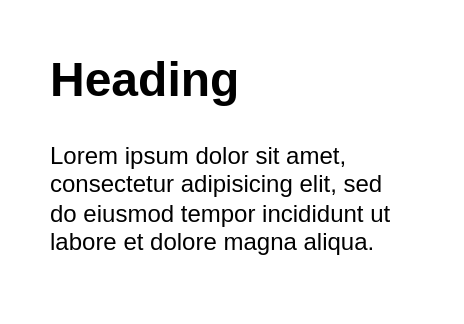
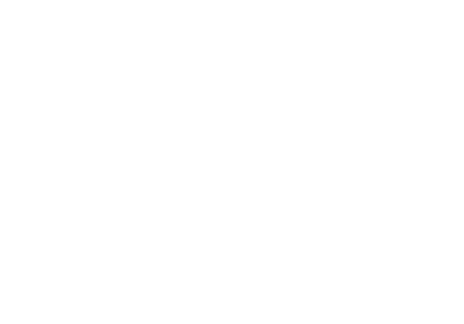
  <mxCell id="0" />
  <mxCell id="1" parent="0" />
- <mxCell id="2" value="&lt;h1&gt;Heading&lt;/h1&gt;&lt;p&gt;Lorem ipsum dolor sit amet, consectetur adipisicing elit, sed do eiusmod tempor incididunt ut labore et dolore magna aliqua.&lt;/p&gt;" style="text;html=1;strokeColor=none;fillColor=none;spacing=5;spacingTop=-20;whiteSpace=wrap;overflow=hidden;rounded=0;" vertex="1" parent="1"><mxGeometry x="20" y="20" width="190" height="120" as="geometry" /></mxCell>
